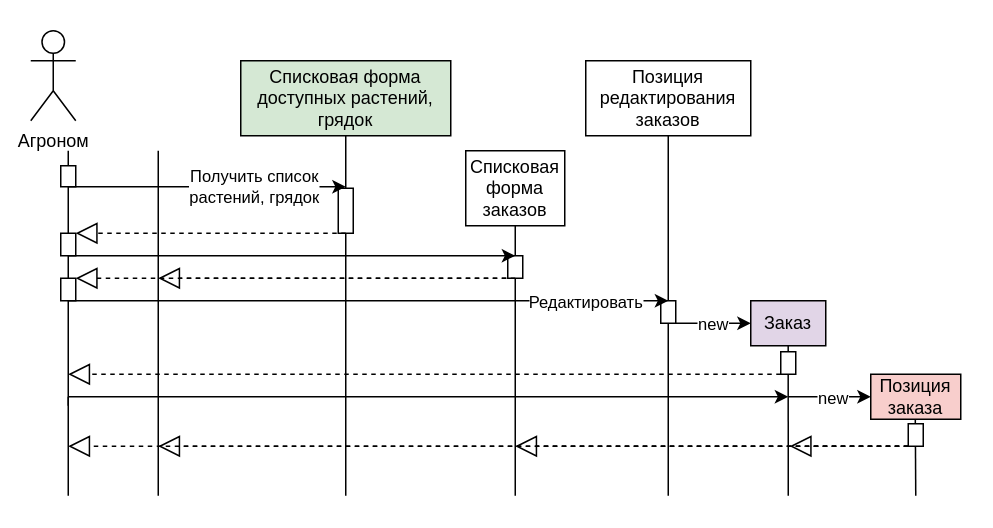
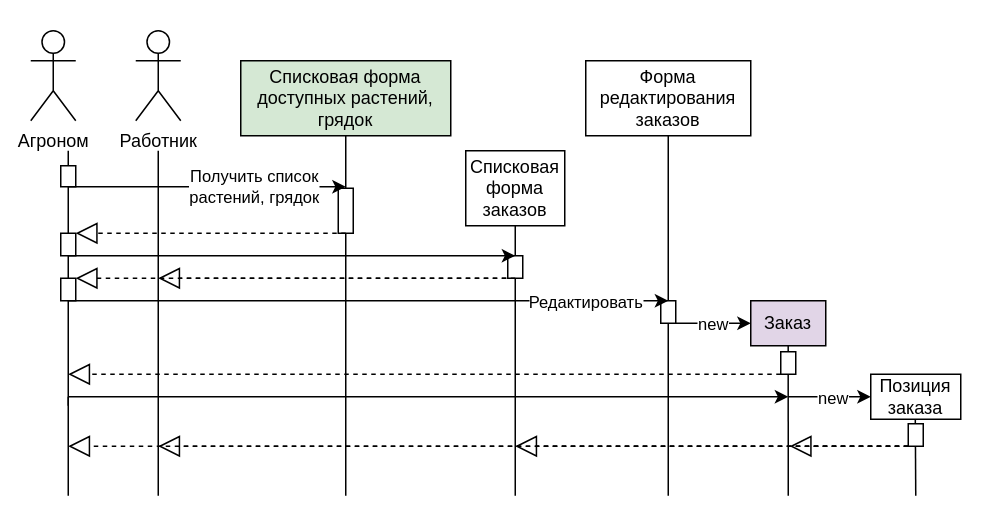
  <mxCell id="0" />
  <mxCell id="1" parent="0" />
  <mxCell id="2" value="Агроном" style="shape=umlActor;verticalLabelPosition=bottom;verticalAlign=top;html=1;outlineConnect=0;" vertex="1" parent="1"><mxGeometry x="20" y="20" width="30" height="60" as="geometry" /></mxCell>
  <mxCell id="3" value="Списковая форма доступных растений, грядок" style="rounded=0;whiteSpace=wrap;html=1;fillColor=#d5e8d4;" vertex="1" parent="1"><mxGeometry x="160" y="40" width="140" height="50" as="geometry" /></mxCell>
+ <mxCell id="4" value="Работник" style="shape=umlActor;verticalLabelPosition=bottom;verticalAlign=top;html=1;outlineConnect=0;" vertex="1" parent="1"><mxGeometry x="90" y="20" width="30" height="60" as="geometry" /></mxCell>
  <mxCell id="5" value="" style="endArrow=none;html=1;rounded=0;" edge="1" parent="1" source="15"><mxGeometry width="50" height="50" relative="1" as="geometry"><mxPoint x="44.76" y="410" as="sourcePoint" /><mxPoint x="45" y="100" as="targetPoint" /></mxGeometry></mxCell>
  <mxCell id="6" value="" style="endArrow=none;html=1;rounded=0;" edge="1" parent="1"><mxGeometry width="50" height="50" relative="1" as="geometry"><mxPoint x="105" y="330" as="sourcePoint" /><mxPoint x="105" y="100" as="targetPoint" /></mxGeometry></mxCell>
  <mxCell id="7" value="" style="endArrow=none;html=1;rounded=0;" edge="1" parent="1" source="10"><mxGeometry width="50" height="50" relative="1" as="geometry"><mxPoint x="230" y="410" as="sourcePoint" /><mxPoint x="230" y="90" as="targetPoint" /></mxGeometry></mxCell>
  <mxCell id="8" value="" style="rounded=0;whiteSpace=wrap;html=1;" vertex="1" parent="1"><mxGeometry x="40" y="110" width="10" height="14" as="geometry" /></mxCell>
  <mxCell id="9" value="" style="endArrow=none;html=1;rounded=0;" edge="1" parent="1" target="10"><mxGeometry width="50" height="50" relative="1" as="geometry"><mxPoint x="230" y="330" as="sourcePoint" /><mxPoint x="229.66" y="40" as="targetPoint" /></mxGeometry></mxCell>
  <mxCell id="10" value="" style="rounded=0;whiteSpace=wrap;html=1;" vertex="1" parent="1"><mxGeometry x="225" y="125" width="10" height="30" as="geometry" /></mxCell>
  <mxCell id="11" value="" style="endArrow=classic;html=1;rounded=0;exitX=0.5;exitY=1;exitDx=0;exitDy=0;" edge="1" parent="1" source="8"><mxGeometry width="50" height="50" relative="1" as="geometry"><mxPoint x="100" y="200" as="sourcePoint" /><mxPoint x="230" y="124" as="targetPoint" /></mxGeometry></mxCell>
  <mxCell id="12" value="Получить список&lt;br&gt;растений, грядок" style="edgeLabel;html=1;align=center;verticalAlign=middle;resizable=0;points=[];" vertex="1" connectable="0" parent="11"><mxGeometry x="0.328" y="1" relative="1" as="geometry"><mxPoint as="offset" /></mxGeometry></mxCell>
  <mxCell id="13" value="" style="endArrow=block;dashed=1;endFill=0;endSize=12;html=1;rounded=0;exitX=0.5;exitY=1;exitDx=0;exitDy=0;entryX=1;entryY=0;entryDx=0;entryDy=0;" edge="1" parent="1" source="10" target="15"><mxGeometry width="160" relative="1" as="geometry"><mxPoint x="60" y="170" as="sourcePoint" /><mxPoint x="-95" y="155" as="targetPoint" /></mxGeometry></mxCell>
  <mxCell id="14" value="" style="endArrow=none;html=1;rounded=0;" edge="1" parent="1" source="25" target="15"><mxGeometry width="50" height="50" relative="1" as="geometry"><mxPoint x="44.76" y="410" as="sourcePoint" /><mxPoint x="44.76" y="90" as="targetPoint" /></mxGeometry></mxCell>
  <mxCell id="15" value="" style="rounded=0;whiteSpace=wrap;html=1;" vertex="1" parent="1"><mxGeometry x="40" y="155" width="10" height="15" as="geometry" /></mxCell>
  <mxCell id="16" value="Списковая форма заказов" style="rounded=0;whiteSpace=wrap;html=1;" vertex="1" parent="1"><mxGeometry x="310" y="100" width="66" height="50" as="geometry" /></mxCell>
  <mxCell id="17" value="" style="endArrow=none;html=1;rounded=0;entryX=0.5;entryY=1;entryDx=0;entryDy=0;" edge="1" parent="1" target="16"><mxGeometry width="50" height="50" relative="1" as="geometry"><mxPoint x="343" y="330" as="sourcePoint" /><mxPoint x="342.76" y="40" as="targetPoint" /></mxGeometry></mxCell>
  <mxCell id="18" value="" style="endArrow=block;dashed=1;endFill=0;endSize=12;html=1;rounded=0;exitX=0.5;exitY=1;exitDx=0;exitDy=0;entryX=1;entryY=0;entryDx=0;entryDy=0;" edge="1" parent="1" source="19" target="25"><mxGeometry width="160" relative="1" as="geometry"><mxPoint x="235" y="185" as="sourcePoint" /><mxPoint x="-95" y="185" as="targetPoint" /></mxGeometry></mxCell>
  <mxCell id="19" value="" style="rounded=0;whiteSpace=wrap;html=1;" vertex="1" parent="1"><mxGeometry x="338" y="170" width="10" height="15" as="geometry" /></mxCell>
  <mxCell id="20" value="" style="endArrow=classic;html=1;rounded=0;exitX=0.5;exitY=1;exitDx=0;exitDy=0;entryX=0.5;entryY=0;entryDx=0;entryDy=0;" edge="1" parent="1" source="15" target="19"><mxGeometry width="50" height="50" relative="1" as="geometry"><mxPoint x="150" y="200" as="sourcePoint" /><mxPoint x="343" y="185" as="targetPoint" /></mxGeometry></mxCell>
  <mxCell id="21" value="" style="endArrow=block;dashed=1;endFill=0;endSize=12;html=1;rounded=0;exitX=0.5;exitY=1;exitDx=0;exitDy=0;" edge="1" parent="1" source="19"><mxGeometry width="160" relative="1" as="geometry"><mxPoint x="402" y="185" as="sourcePoint" /><mxPoint x="105" y="185" as="targetPoint" /></mxGeometry></mxCell>
- <mxCell id="22" value="Позиция редактирования заказов" style="rounded=0;whiteSpace=wrap;html=1;" vertex="1" parent="1"><mxGeometry x="390" y="40" width="110" height="50" as="geometry" /></mxCell>
+ <mxCell id="22" value="Форма редактирования заказов" style="rounded=0;whiteSpace=wrap;html=1;" vertex="1" parent="1"><mxGeometry x="390" y="40" width="110" height="50" as="geometry" /></mxCell>
  <mxCell id="23" value="" style="endArrow=none;html=1;rounded=0;entryX=0.5;entryY=1;entryDx=0;entryDy=0;" edge="1" parent="1" source="30" target="22"><mxGeometry width="50" height="50" relative="1" as="geometry"><mxPoint x="444.91" y="410" as="sourcePoint" /><mxPoint x="444.67" y="40" as="targetPoint" /></mxGeometry></mxCell>
  <mxCell id="24" value="" style="endArrow=none;html=1;rounded=0;" edge="1" parent="1" target="25"><mxGeometry width="50" height="50" relative="1" as="geometry"><mxPoint x="45" y="270" as="sourcePoint" /><mxPoint x="45" y="170" as="targetPoint" /></mxGeometry></mxCell>
  <mxCell id="25" value="" style="rounded=0;whiteSpace=wrap;html=1;" vertex="1" parent="1"><mxGeometry x="40" y="185" width="10" height="15" as="geometry" /></mxCell>
  <mxCell id="26" value="Заказ" style="rounded=0;whiteSpace=wrap;html=1;fillColor=#e1d5e7;" vertex="1" parent="1"><mxGeometry x="500" y="200" width="50" height="30" as="geometry" /></mxCell>
  <mxCell id="27" value="" style="endArrow=none;html=1;rounded=0;" edge="1" parent="1" target="30"><mxGeometry width="50" height="50" relative="1" as="geometry"><mxPoint x="445" y="330" as="sourcePoint" /><mxPoint x="444.67" y="40" as="targetPoint" /></mxGeometry></mxCell>
  <mxCell id="28" style="edgeStyle=orthogonalEdgeStyle;rounded=0;orthogonalLoop=1;jettySize=auto;html=1;exitX=0.5;exitY=1;exitDx=0;exitDy=0;entryX=0;entryY=0.5;entryDx=0;entryDy=0;" edge="1" parent="1" source="30" target="26"><mxGeometry relative="1" as="geometry"><Array as="points"><mxPoint x="460" y="215" /><mxPoint x="460" y="215" /></Array></mxGeometry></mxCell>
  <mxCell id="29" value="new" style="edgeLabel;html=1;align=center;verticalAlign=middle;resizable=0;points=[];" vertex="1" connectable="0" parent="28"><mxGeometry x="0.22" relative="1" as="geometry"><mxPoint x="-5" as="offset" /></mxGeometry></mxCell>
  <mxCell id="30" value="" style="rounded=0;whiteSpace=wrap;html=1;" vertex="1" parent="1"><mxGeometry x="440" y="200" width="10" height="15" as="geometry" /></mxCell>
  <mxCell id="31" value="" style="endArrow=classic;html=1;rounded=0;exitX=0.5;exitY=1;exitDx=0;exitDy=0;" edge="1" parent="1" source="25"><mxGeometry width="50" height="50" relative="1" as="geometry"><mxPoint x="170" y="210" as="sourcePoint" /><mxPoint x="445" y="200" as="targetPoint" /></mxGeometry></mxCell>
  <mxCell id="32" value="Редактировать" style="edgeLabel;html=1;align=center;verticalAlign=middle;resizable=0;points=[];" vertex="1" connectable="0" parent="31"><mxGeometry x="0.787" relative="1" as="geometry"><mxPoint x="-13" as="offset" /></mxGeometry></mxCell>
  <mxCell id="33" value="" style="endArrow=none;html=1;rounded=0;" edge="1" parent="1"><mxGeometry width="50" height="50" relative="1" as="geometry"><mxPoint x="525" y="330" as="sourcePoint" /><mxPoint x="524.96" y="230" as="targetPoint" /></mxGeometry></mxCell>
  <mxCell id="34" value="" style="endArrow=block;dashed=1;endFill=0;endSize=12;html=1;rounded=0;exitX=0;exitY=1;exitDx=0;exitDy=0;" edge="1" parent="1" source="35"><mxGeometry width="160" relative="1" as="geometry"><mxPoint x="535" y="249.31" as="sourcePoint" /><mxPoint x="45" y="249" as="targetPoint" /></mxGeometry></mxCell>
  <mxCell id="35" value="" style="rounded=0;whiteSpace=wrap;html=1;" vertex="1" parent="1"><mxGeometry x="520" y="234" width="10" height="15" as="geometry" /></mxCell>
  <mxCell id="36" value="" style="endArrow=none;html=1;rounded=0;" edge="1" parent="1"><mxGeometry width="50" height="50" relative="1" as="geometry"><mxPoint x="45" y="330" as="sourcePoint" /><mxPoint x="44.988" y="264" as="targetPoint" /></mxGeometry></mxCell>
- <mxCell id="37" value="Позиция заказа" style="rounded=0;whiteSpace=wrap;html=1;fillColor=#f8cecc;" vertex="1" parent="1"><mxGeometry x="580" y="249" width="60" height="30" as="geometry" /></mxCell>
+ <mxCell id="37" value="Позиция заказа" style="rounded=0;whiteSpace=wrap;html=1;" vertex="1" parent="1"><mxGeometry x="580" y="249" width="60" height="30" as="geometry" /></mxCell>
  <mxCell id="38" style="edgeStyle=orthogonalEdgeStyle;rounded=0;orthogonalLoop=1;jettySize=auto;html=1;exitX=0.5;exitY=1;exitDx=0;exitDy=0;entryX=0;entryY=0.5;entryDx=0;entryDy=0;" edge="1" parent="1"><mxGeometry relative="1" as="geometry"><mxPoint x="525" y="264" as="sourcePoint" /><mxPoint x="580" y="264" as="targetPoint" /><Array as="points"><mxPoint x="540" y="264" /><mxPoint x="540" y="264" /></Array></mxGeometry></mxCell>
  <mxCell id="39" value="new" style="edgeLabel;html=1;align=center;verticalAlign=middle;resizable=0;points=[];" vertex="1" connectable="0" parent="38"><mxGeometry x="0.22" relative="1" as="geometry"><mxPoint x="-5" as="offset" /></mxGeometry></mxCell>
  <mxCell id="40" value="" style="endArrow=classic;html=1;rounded=0;exitX=0.5;exitY=1;exitDx=0;exitDy=0;" edge="1" parent="1"><mxGeometry width="50" height="50" relative="1" as="geometry"><mxPoint x="45" y="264" as="sourcePoint" /><mxPoint x="525" y="264" as="targetPoint" /></mxGeometry></mxCell>
  <mxCell id="41" value="" style="endArrow=block;dashed=1;endFill=0;endSize=12;html=1;rounded=0;exitX=0;exitY=1;exitDx=0;exitDy=0;" edge="1" parent="1" source="43"><mxGeometry width="160" relative="1" as="geometry"><mxPoint x="530" y="350" as="sourcePoint" /><mxPoint x="105" y="297" as="targetPoint" /></mxGeometry></mxCell>
  <mxCell id="42" value="" style="endArrow=none;html=1;rounded=0;" edge="1" parent="1"><mxGeometry width="50" height="50" relative="1" as="geometry"><mxPoint x="610" y="330" as="sourcePoint" /><mxPoint x="609.7" y="279" as="targetPoint" /></mxGeometry></mxCell>
  <mxCell id="43" value="" style="rounded=0;whiteSpace=wrap;html=1;" vertex="1" parent="1"><mxGeometry x="605" y="282" width="10" height="15" as="geometry" /></mxCell>
  <mxCell id="44" value="" style="endArrow=block;dashed=1;endFill=0;endSize=12;html=1;rounded=0;exitX=0;exitY=1;exitDx=0;exitDy=0;" edge="1" parent="1"><mxGeometry width="160" relative="1" as="geometry"><mxPoint x="605" y="297" as="sourcePoint" /><mxPoint x="45" y="297" as="targetPoint" /></mxGeometry></mxCell>
  <mxCell id="45" value="" style="endArrow=block;dashed=1;endFill=0;endSize=12;html=1;rounded=0;exitX=0;exitY=1;exitDx=0;exitDy=0;" edge="1" parent="1"><mxGeometry width="160" relative="1" as="geometry"><mxPoint x="605" y="297" as="sourcePoint" /><mxPoint x="343" y="297" as="targetPoint" /></mxGeometry></mxCell>
  <mxCell id="46" value="" style="endArrow=block;dashed=1;endFill=0;endSize=12;html=1;rounded=0;exitX=0;exitY=1;exitDx=0;exitDy=0;" edge="1" parent="1"><mxGeometry width="160" relative="1" as="geometry"><mxPoint x="605" y="297" as="sourcePoint" /><mxPoint x="526" y="297" as="targetPoint" /></mxGeometry></mxCell>
